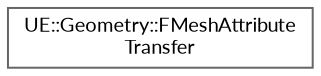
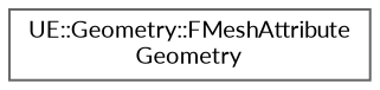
  digraph {
    rankdir=LR
    fontname=Lato
-   n1 [color=gray40 fillcolor=white fontname=Lato fontsize=10 height=0.2 label="UE::Geometry::FMeshAttribute\lTransfer" shape=box style=filled width=0.4]
+   n1 [color=gray40 fillcolor=white fontname=Lato fontsize=10 height=0.2 label="UE::Geometry::FMeshAttribute\lGeometry" shape=box style=filled width=0.4]
  }
